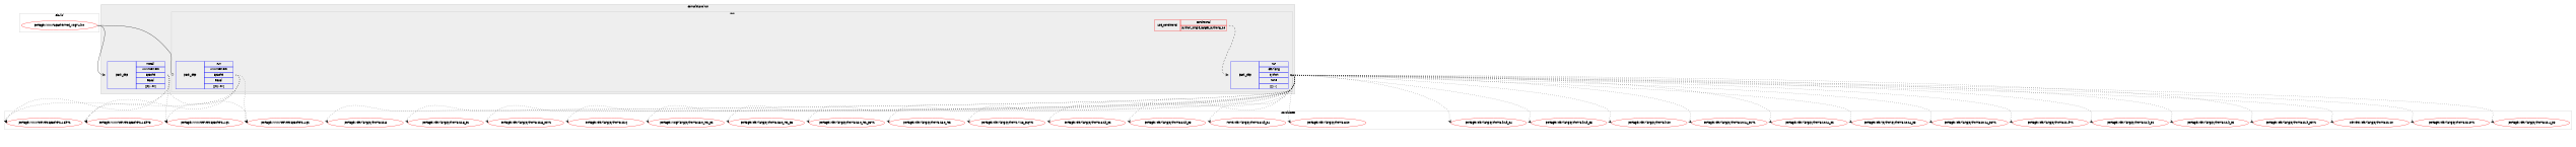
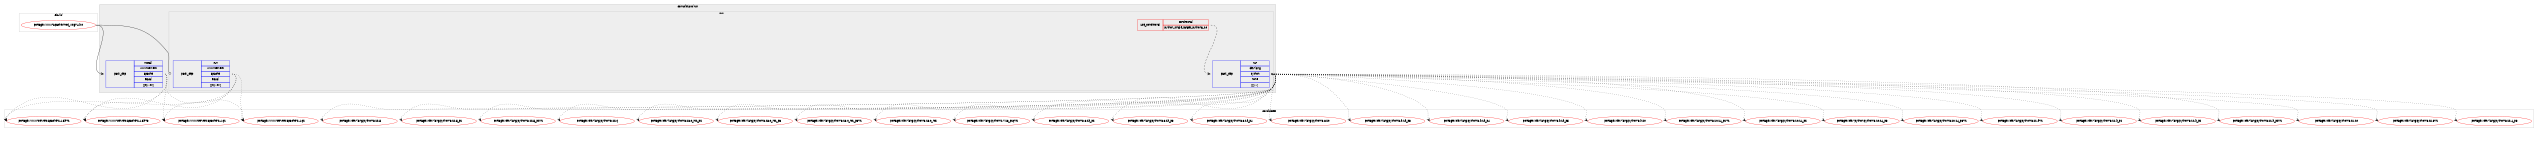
  digraph {
    compound=true
    concentrate=true
    fontname=Helvetica
    fontsize=10
    newrank=true
    rankdir=TB
    ranksep=1.5
    node [color=red fontname=Helvetica fontsize=10]
    edge [arrowhead=vee headport=w style=dotted tailport=e weight=100]
    n1 [label="portage://www-apache/mod_wsgi-4.9.0" width=4]
    n2 [color=blue label=<<TABLE BORDER="0" CELLBORDER="1" CELLSPACING="0" CELLPADDING="4" WIDTH="220"><TR><TD ROWSPAN="6" CELLPADDING="30">pack_dep</TD></TR><TR><TD WIDTH="110">install</TD></TR><TR><TD>www-servers</TD></TR><TR><TD>apache</TD></TR><TR><TD>equal</TD></TR><TR><TD>[[2],,,2*]</TD></TR></TABLE>> shape=none]
    n3 [color=blue label=<<TABLE BORDER="0" CELLBORDER="1" CELLSPACING="0" CELLPADDING="4" WIDTH="220"><TR><TD ROWSPAN="6" CELLPADDING="30">pack_dep</TD></TR><TR><TD WIDTH="110">run</TD></TR><TR><TD>dev-lang</TD></TR><TR><TD>python</TD></TR><TR><TD>none</TD></TR><TR><TD>[[],,,,]</TD></TR></TABLE>> shape=none]
    n4 [label=<<TABLE BORDER="0" CELLBORDER="1" CELLSPACING="0" CELLPADDING="4"><TR><TD ROWSPAN="3" CELLPADDING="10">use_conditional</TD></TR><TR><TD>conditional</TD></TR><TR><TD>python_single_target_python3_10</TD></TR></TABLE>> shape=none]
    n5 [color=blue label=<<TABLE BORDER="0" CELLBORDER="1" CELLSPACING="0" CELLPADDING="4" WIDTH="220"><TR><TD ROWSPAN="6" CELLPADDING="30">pack_dep</TD></TR><TR><TD WIDTH="110">run</TD></TR><TR><TD>www-servers</TD></TR><TR><TD>apache</TD></TR><TR><TD>equal</TD></TR><TR><TD>[[2],,,2*]</TD></TR></TABLE>> shape=none]
    n6 [label="portage://www-servers/apache-2.4.62" width=4]
    n7 [label="portage://www-servers/apache-2.4.61" width=4]
    n8 [label="portage://www-servers/apache-2.4.59-r3" width=4]
    n9 [label="portage://www-servers/apache-2.4.59-r1" width=4]
    n10 [label="portage://dev-lang/python-3.13.0_rc2" width=4]
    n11 [label="portage://dev-lang/python-3.13.0_rc1_p3-r1" width=4]
    n12 [label="portage://dev-lang/python-3.13.0_rc1_p3" width=4]
-   n13 [label="portage://wsgi-lang/python-3.13.0_rc1_p2" width=4]
+   n13 [label="portage://dev-lang/python-3.13.0_rc1_p2" width=4]
    n14 [label="portage://dev-lang/python-3.12.6" width=4]
    n15 [label="portage://dev-lang/python-3.12.5_p1-r1" width=4]
    n16 [label="portage://dev-lang/python-3.12.5_p1" width=4]
    n17 [label="portage://dev-lang/python-3.12.5" width=4]
    n18 [label="portage://dev-lang/python-3.12.4_p3" width=4]
    n19 [label="portage://dev-lang/python-3.12.3-r1" width=4]
-   n20 [label="servers://dev-lang/python-3.11.10" width=4]
+   n20 [label="portage://dev-lang/python-3.11.10" width=4]
    n21 [label="portage://dev-lang/python-3.11.9_p2-r1" width=4]
    n22 [label="portage://dev-lang/python-3.11.9_p2" width=4]
    n23 [label="portage://dev-lang/python-3.11.9_p1" width=4]
    n24 [label="portage://dev-lang/python-3.11.9-r1" width=4]
    n25 [label="portage://dev-lang/python-3.10.14_p3-r1" width=4]
    n26 [label="portage://dev-python/python-3.10.14_p3" width=4]
    n27 [label="portage://dev-lang/python-3.10.14_p2" width=4]
    n28 [label="portage://dev-lang/python-3.10.14_p1-r1" width=4]
    n29 [label="portage://dev-lang/python-3.9.20" width=4]
    n30 [label="portage://dev-lang/python-3.9.19_p5" width=4]
    n31 [label="portage://dev-lang/python-3.9.19_p4" width=4]
+   n32 [label="portage://dev-lang/python-3.9.19_p3" width=4]
    n33 [label="portage://dev-lang/python-3.8.20" width=4]
-   n34 [label="none://dev-lang/python-3.8.19_p4" width=4]
+   n34 [label="portage://dev-lang/python-3.8.19_p4" width=4]
    n35 [label="portage://dev-lang/python-3.8.19_p3" width=4]
    n36 [label="portage://dev-lang/python-3.8.19_p2" width=4]
    n37 [label="portage://dev-lang/python-2.7.18_p16-r2" width=4]
    subgraph cluster_1 {
      color=gray
      label=<<i>ebuild</i>>
      n1
    }
    subgraph cluster_2 {
      color=gray
      label=<<i>dependencies</i>>
      subgraph cluster_3 {
        color=gray
        fillcolor="#eeeeee"
        label=<<i>compile</i>>
        style=filled
        subgraph sub_4 {
          color=gray
          fillcolor="#eeeeee"
          label=<<i>compile</i>>
          style=filled
          n2
        }
      }
      subgraph cluster_5 {
        color=gray
        fillcolor="#eeeeee"
        label=<<i>compile and run</i>>
        style=filled
      }
      subgraph cluster_6 {
        color=gray
        fillcolor="#eeeeee"
        label=<<i>run</i>>
        style=filled
        subgraph sub_7 {
          color=gray
          fillcolor="#eeeeee"
          label=<<i>run</i>>
          style=filled
          n4
          subgraph sub_8 {
            color=gray
            fillcolor="#eeeeee"
            label=<<i>run</i>>
            style=filled
            n3
          }
        }
        subgraph sub_9 {
          color=gray
          fillcolor="#eeeeee"
          label=<<i>run</i>>
          style=filled
          n5
        }
      }
    }
    subgraph cluster_10 {
      color=gray
      label=<<i>candidates</i>>
      rank=same
      subgraph sub_11 {
        color=black
        label=<<i>candidates</i>>
        nodesep=1
        rank=same
        n6
        n7
        n8
        n9
      }
      subgraph sub_12 {
        color=black
        label=<<i>candidates</i>>
        nodesep=1
        rank=same
        n10
        n11
        n12
        n13
        n14
        n15
        n16
        n17
        n18
        n19
        n20
        n21
        n22
        n23
        n24
        n25
        n26
        n27
        n28
        n29
        n30
        n31
+       n32
        n33
        n34
        n35
        n36
        n37
      }
      subgraph sub_13 {
        color=black
        label=<<i>candidates</i>>
        nodesep=1
        rank=same
        n6
        n7
        n8
        n9
      }
    }
    n1 -> n2 [style=solid weight=20]
    n1 -> n5 [arrowhead=odot style=solid weight=20]
    n2 -> n6
    n2 -> n7
    n2 -> n8
    n2 -> n9
    n3 -> n10
    n3 -> n11
    n3 -> n12
    n3 -> n13
    n3 -> n14
    n3 -> n15
    n3 -> n16
    n3 -> n17
    n3 -> n18
    n3 -> n19
    n3 -> n20
    n3 -> n21
    n3 -> n22
    n3 -> n23
    n3 -> n24
    n3 -> n25
    n3 -> n26
    n3 -> n27
    n3 -> n28
    n3 -> n29
    n3 -> n30
    n3 -> n31
+   n3 -> n32
    n3 -> n33
    n3 -> n34
    n3 -> n35
    n3 -> n36
    n3 -> n37
    n4 -> n3 [style=dashed weight=20]
    n5 -> n6
    n5 -> n7
    n5 -> n8
    n5 -> n9
  }
